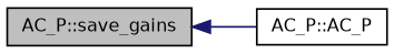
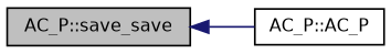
  digraph {
    rankdir=LR
    node [color=black fontname=Helvetica fontsize=10 shape=record style=filled]
-   n1 [fillcolor=grey75 fontcolor=black height=0.2 label="AC_P::save_gains" width=0.4]
+   n1 [fillcolor=grey75 fontcolor=black height=0.2 label="AC_P::save_save" width=0.4]
    n2 [fillcolor=white height=0.2 label="AC_P::AC_P" width=0.4]
    n1 -> n2 [color=midnightblue dir=back fontname=Helvetica fontsize=10 labelfontname=Helvetica labelfontsize=10 style=solid]
  }
